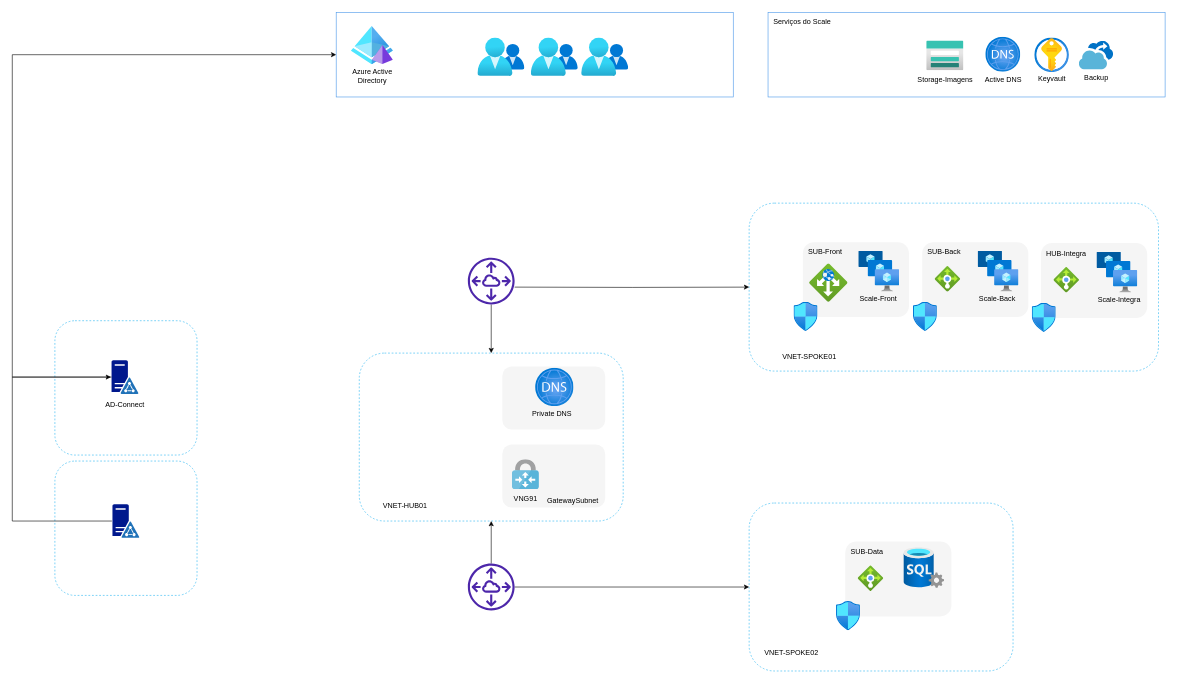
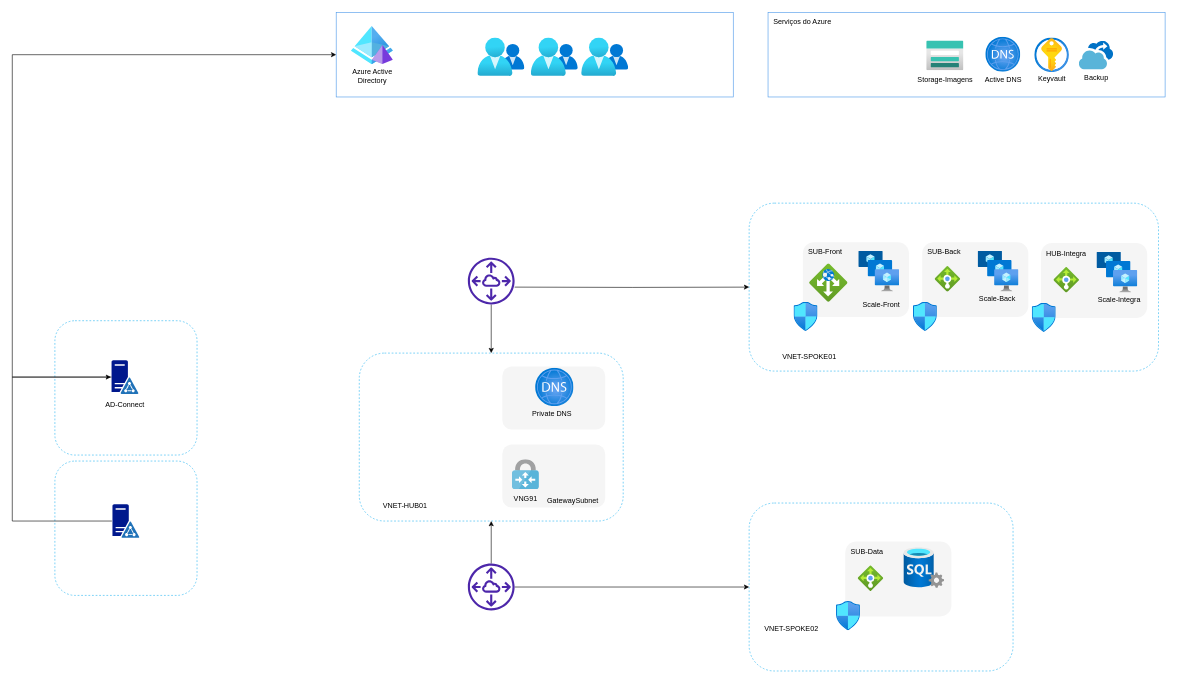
  <mxCell id="0" />
  <mxCell id="1" parent="0" />
  <mxCell id="2" value="" style="rounded=1;whiteSpace=wrap;html=1;dashed=1;fillColor=none;strokeColor=#29b6f2;" parent="1" vertex="1"><mxGeometry x="1248.5" y="338" width="682.5" height="280" as="geometry" /></mxCell>
  <mxCell id="3" value="" style="rounded=0;whiteSpace=wrap;html=1;fillColor=none;fontColor=default;strokeColor=#4a97e9;" parent="1" vertex="1"><mxGeometry x="1280" y="20" width="662" height="141" as="geometry" /></mxCell>
  <mxCell id="4" value="" style="group" parent="1" vertex="1" connectable="0"><mxGeometry x="1338" y="403" width="177" height="148.57" as="geometry" /></mxCell>
  <mxCell id="5" value="" style="rounded=1;whiteSpace=wrap;html=1;dashed=1;strokeColor=none;fillColor=#f5f5f5;fontColor=#333333;" parent="4" vertex="1"><mxGeometry width="177" height="125" as="geometry" /></mxCell>
  <mxCell id="6" value="" style="aspect=fixed;html=1;points=[];align=center;image;fontSize=12;image=img/lib/azure2/compute/VM_Scale_Sets.svg;strokeColor=#4a97e9;fontColor=default;fillColor=none;" parent="4" vertex="1"><mxGeometry x="93.002" y="15" width="68" height="68" as="geometry" /></mxCell>
  <mxCell id="7" value="" style="aspect=fixed;html=1;points=[];align=center;image;fontSize=12;image=img/lib/azure2/networking/Application_Gateways.svg;strokeColor=#4a97e9;fontColor=default;fillColor=none;" parent="4" vertex="1"><mxGeometry x="11" y="36" width="64" height="64" as="geometry" /></mxCell>
  <mxCell id="8" value="SUB-Front" style="text;html=1;strokeColor=none;fillColor=none;align=left;verticalAlign=middle;whiteSpace=wrap;rounded=0;" parent="4" vertex="1"><mxGeometry x="7" y="6" width="71" height="22" as="geometry" /></mxCell>
- <mxCell id="9" value="Scale-Front" style="text;html=1;strokeColor=none;fillColor=none;align=left;verticalAlign=middle;whiteSpace=wrap;rounded=0;" parent="4" vertex="1"><mxGeometry x="93" y="83" width="71" height="22" as="geometry" /></mxCell>
+ <mxCell id="9" value="Scale-Front" style="text;html=1;strokeColor=none;fillColor=none;align=left;verticalAlign=middle;whiteSpace=wrap;rounded=0;" parent="4" vertex="1"><mxGeometry x="98" y="93" width="71" height="22" as="geometry" /></mxCell>
  <mxCell id="10" value="" style="aspect=fixed;html=1;points=[];align=center;image;fontSize=12;image=img/lib/azure2/networking/Network_Security_Groups.svg;fillColor=#00188d;" parent="4" vertex="1"><mxGeometry x="-15" y="100" width="40" height="48.57" as="geometry" /></mxCell>
  <mxCell id="11" value="" style="rounded=1;whiteSpace=wrap;html=1;dashed=1;fillColor=none;strokeColor=#29b6f2;" parent="1" vertex="1"><mxGeometry x="598.5" y="588" width="440" height="280" as="geometry" /></mxCell>
  <mxCell id="12" value="" style="rounded=1;whiteSpace=wrap;html=1;dashed=1;strokeColor=none;fillColor=#f5f5f5;fontColor=#333333;" parent="1" vertex="1"><mxGeometry x="837" y="740.5" width="171.5" height="105" as="geometry" /></mxCell>
  <mxCell id="13" value="" style="rounded=1;whiteSpace=wrap;html=1;dashed=1;fillColor=none;strokeColor=#29b6f2;" parent="1" vertex="1"><mxGeometry x="91" y="534" width="237" height="224" as="geometry" /></mxCell>
  <mxCell id="14" style="edgeStyle=orthogonalEdgeStyle;rounded=0;orthogonalLoop=1;jettySize=auto;html=1;" parent="1" target="2" edge="1"><mxGeometry relative="1" as="geometry"><mxPoint x="857.499" y="478" as="sourcePoint" /></mxGeometry></mxCell>
  <mxCell id="15" style="edgeStyle=orthogonalEdgeStyle;rounded=0;orthogonalLoop=1;jettySize=auto;html=1;" parent="1" source="16" target="11" edge="1"><mxGeometry relative="1" as="geometry" /></mxCell>
  <mxCell id="16" value="" style="sketch=0;outlineConnect=0;fontColor=#232F3E;gradientColor=none;fillColor=#4D27AA;strokeColor=none;dashed=0;verticalLabelPosition=bottom;verticalAlign=top;align=center;html=1;fontSize=12;fontStyle=0;aspect=fixed;pointerEvents=1;shape=mxgraph.aws4.peering;" parent="1" vertex="1"><mxGeometry x="779.5" y="429" width="78" height="78" as="geometry" /></mxCell>
  <mxCell id="17" style="edgeStyle=orthogonalEdgeStyle;rounded=0;orthogonalLoop=1;jettySize=auto;html=1;entryX=0.5;entryY=1;entryDx=0;entryDy=0;" parent="1" source="19" target="11" edge="1"><mxGeometry relative="1" as="geometry" /></mxCell>
  <mxCell id="18" style="edgeStyle=orthogonalEdgeStyle;rounded=0;orthogonalLoop=1;jettySize=auto;html=1;" parent="1" source="19" target="21" edge="1"><mxGeometry relative="1" as="geometry" /></mxCell>
  <mxCell id="19" value="" style="sketch=0;outlineConnect=0;fontColor=#232F3E;gradientColor=none;fillColor=#4D27AA;strokeColor=none;dashed=0;verticalLabelPosition=bottom;verticalAlign=top;align=center;html=1;fontSize=12;fontStyle=0;aspect=fixed;pointerEvents=1;shape=mxgraph.aws4.peering;" parent="1" vertex="1"><mxGeometry x="779.5" y="939" width="78" height="78" as="geometry" /></mxCell>
  <mxCell id="20" value="" style="rounded=1;whiteSpace=wrap;html=1;dashed=1;strokeColor=none;fillColor=#f5f5f5;fontColor=#333333;" parent="1" vertex="1"><mxGeometry x="837" y="610.5" width="171.5" height="105" as="geometry" /></mxCell>
  <mxCell id="21" value="" style="rounded=1;whiteSpace=wrap;html=1;dashed=1;fillColor=none;strokeColor=#29b6f2;" parent="1" vertex="1"><mxGeometry x="1248.5" y="838" width="440" height="280" as="geometry" /></mxCell>
  <mxCell id="22" value="" style="rounded=1;whiteSpace=wrap;html=1;dashed=1;fillColor=none;strokeColor=#29b6f2;" parent="1" vertex="1"><mxGeometry x="91" y="768" width="237" height="224" as="geometry" /></mxCell>
  <mxCell id="23" value="GatewaySubnet" style="text;html=1;strokeColor=none;fillColor=none;align=left;verticalAlign=middle;whiteSpace=wrap;rounded=0;" parent="1" vertex="1"><mxGeometry x="910" y="819" width="96.5" height="30" as="geometry" /></mxCell>
  <mxCell id="24" value="" style="group" parent="1" vertex="1" connectable="0"><mxGeometry x="161" y="840" width="97" height="86" as="geometry" /></mxCell>
  <mxCell id="25" value="" style="sketch=0;pointerEvents=1;shadow=0;dashed=0;html=1;strokeColor=none;fillColor=#00188d;labelPosition=center;verticalLabelPosition=bottom;verticalAlign=top;outlineConnect=0;align=center;shape=mxgraph.office.servers.active_directory_federation_services_server_blue;" parent="24" vertex="1"><mxGeometry x="26" width="45" height="56" as="geometry" /></mxCell>
  <mxCell id="26" value="" style="group" parent="1" vertex="1" connectable="0"><mxGeometry x="173" y="600" width="70" height="90" as="geometry" /></mxCell>
  <mxCell id="27" value="AD-Connect" style="text;html=1;strokeColor=none;fillColor=none;align=center;verticalAlign=middle;whiteSpace=wrap;rounded=0;" parent="26" vertex="1"><mxGeometry y="60" width="70" height="30" as="geometry" /></mxCell>
  <mxCell id="28" value="" style="sketch=0;pointerEvents=1;shadow=0;dashed=0;html=1;strokeColor=none;fillColor=#00188d;labelPosition=center;verticalLabelPosition=bottom;verticalAlign=top;outlineConnect=0;align=center;shape=mxgraph.office.servers.active_directory_federation_services_server_blue;" parent="26" vertex="1"><mxGeometry x="12.5" width="45" height="56" as="geometry" /></mxCell>
  <mxCell id="29" value="" style="group" parent="1" vertex="1" connectable="0"><mxGeometry x="846" y="765.5" width="60" height="80" as="geometry" /></mxCell>
  <mxCell id="30" value="" style="sketch=0;aspect=fixed;html=1;points=[];align=center;image;fontSize=12;image=img/lib/mscae/VPN_Gateway.svg;dashed=1;strokeColor=#29b6f2;fillColor=none;" parent="29" vertex="1"><mxGeometry x="7.5" width="45" height="50" as="geometry" /></mxCell>
  <mxCell id="31" value="VNG91" style="text;html=1;strokeColor=none;fillColor=none;align=center;verticalAlign=middle;whiteSpace=wrap;rounded=0;" parent="29" vertex="1"><mxGeometry y="50" width="60" height="30" as="geometry" /></mxCell>
  <mxCell id="32" value="VNET-HUB01" style="text;html=1;strokeColor=none;fillColor=none;align=left;verticalAlign=middle;whiteSpace=wrap;rounded=0;" parent="1" vertex="1"><mxGeometry x="636" y="828" width="96.5" height="30" as="geometry" /></mxCell>
  <mxCell id="33" value="VNET-SPOKE01" style="text;html=1;strokeColor=none;fillColor=none;align=left;verticalAlign=middle;whiteSpace=wrap;rounded=0;" parent="1" vertex="1"><mxGeometry x="1302" y="579" width="96.5" height="30" as="geometry" /></mxCell>
- <mxCell id="34" value="VNET-SPOKE02" style="text;html=1;strokeColor=none;fillColor=none;align=left;verticalAlign=middle;whiteSpace=wrap;rounded=0;" parent="1" vertex="1"><mxGeometry x="1272" y="1073" width="96.5" height="30" as="geometry" /></mxCell>
+ <mxCell id="34" value="VNET-SPOKE02" style="text;html=1;strokeColor=none;fillColor=none;align=left;verticalAlign=middle;whiteSpace=wrap;rounded=0;" parent="1" vertex="1"><mxGeometry x="1272" y="1033" width="96.5" height="30" as="geometry" /></mxCell>
  <mxCell id="35" value="" style="rounded=0;whiteSpace=wrap;html=1;fillColor=none;fontColor=default;strokeColor=#4a97e9;" parent="1" vertex="1"><mxGeometry x="560" y="20" width="662" height="141" as="geometry" /></mxCell>
  <mxCell id="36" style="edgeStyle=orthogonalEdgeStyle;rounded=0;orthogonalLoop=1;jettySize=auto;html=1;entryX=0;entryY=0.5;entryDx=0;entryDy=0;fontColor=default;" parent="1" source="28" target="35" edge="1"><mxGeometry relative="1" as="geometry"><Array as="points"><mxPoint x="20" y="628" /><mxPoint x="20" y="91" /></Array></mxGeometry></mxCell>
  <mxCell id="37" style="edgeStyle=orthogonalEdgeStyle;rounded=0;orthogonalLoop=1;jettySize=auto;html=1;fontColor=default;" parent="1" edge="1"><mxGeometry relative="1" as="geometry"><mxPoint x="186" y="868" as="sourcePoint" /><mxPoint x="184.5" y="628" as="targetPoint" /><Array as="points"><mxPoint x="20" y="868" /><mxPoint x="20" y="628" /></Array></mxGeometry></mxCell>
  <mxCell id="38" value="" style="group" parent="1" vertex="1" connectable="0"><mxGeometry x="571.75" y="43" width="96.5" height="97.5" as="geometry" /></mxCell>
  <mxCell id="39" value="" style="aspect=fixed;html=1;points=[];align=center;image;fontSize=12;image=img/lib/azure2/identity/Azure_AD_Domain_Services.svg;strokeColor=#4a97e9;fontColor=default;fillColor=none;" parent="38" vertex="1"><mxGeometry x="13.25" width="70" height="64" as="geometry" /></mxCell>
  <mxCell id="40" value="Azure Active Directory" style="text;html=1;strokeColor=none;fillColor=none;align=center;verticalAlign=middle;whiteSpace=wrap;rounded=0;" parent="38" vertex="1"><mxGeometry y="67.5" width="96.5" height="30" as="geometry" /></mxCell>
  <mxCell id="41" value="" style="aspect=fixed;html=1;points=[];align=center;image;fontSize=12;image=img/lib/azure2/identity/Groups.svg;strokeColor=#4a97e9;fontColor=default;fillColor=none;" parent="1" vertex="1"><mxGeometry x="796" y="62.25" width="78.32" height="64.5" as="geometry" /></mxCell>
  <mxCell id="42" value="" style="aspect=fixed;html=1;points=[];align=center;image;fontSize=12;image=img/lib/azure2/identity/Groups.svg;strokeColor=#4a97e9;fontColor=default;fillColor=none;" parent="1" vertex="1"><mxGeometry x="885" y="62.25" width="78.32" height="64.5" as="geometry" /></mxCell>
  <mxCell id="43" value="" style="aspect=fixed;html=1;points=[];align=center;image;fontSize=12;image=img/lib/azure2/identity/Groups.svg;strokeColor=#4a97e9;fontColor=default;fillColor=none;" parent="1" vertex="1"><mxGeometry x="969" y="62.25" width="78.32" height="64.5" as="geometry" /></mxCell>
- <mxCell id="44" value="Serviços do Scale" style="text;html=1;strokeColor=none;fillColor=none;align=left;verticalAlign=middle;whiteSpace=wrap;rounded=0;" parent="1" vertex="1"><mxGeometry x="1287" y="20" width="121" height="30" as="geometry" /></mxCell>
+ <mxCell id="44" value="Serviços do Azure" style="text;html=1;strokeColor=none;fillColor=none;align=left;verticalAlign=middle;whiteSpace=wrap;rounded=0;" parent="1" vertex="1"><mxGeometry x="1287" y="20" width="121" height="30" as="geometry" /></mxCell>
  <mxCell id="45" value="" style="aspect=fixed;html=1;points=[];align=center;image;fontSize=12;image=img/lib/azure2/networking/DNS_Zones.svg;strokeColor=#4a97e9;fontColor=default;fillColor=none;" parent="1" vertex="1"><mxGeometry x="892.16" y="613" width="64" height="64" as="geometry" /></mxCell>
  <mxCell id="46" value="Private DNS" style="text;html=1;strokeColor=none;fillColor=none;align=left;verticalAlign=middle;whiteSpace=wrap;rounded=0;" parent="1" vertex="1"><mxGeometry x="885" y="674" width="96.5" height="30" as="geometry" /></mxCell>
  <mxCell id="47" value="" style="group" parent="1" vertex="1" connectable="0"><mxGeometry x="1522" y="403" width="192" height="148.57" as="geometry" /></mxCell>
  <mxCell id="48" value="" style="rounded=1;whiteSpace=wrap;html=1;dashed=1;strokeColor=none;fillColor=#f5f5f5;fontColor=#333333;" parent="47" vertex="1"><mxGeometry x="15" width="177" height="125" as="geometry" /></mxCell>
  <mxCell id="49" value="" style="aspect=fixed;html=1;points=[];align=center;image;fontSize=12;image=img/lib/azure2/compute/VM_Scale_Sets.svg;strokeColor=#4a97e9;fontColor=default;fillColor=none;" parent="47" vertex="1"><mxGeometry x="108.002" y="15" width="68" height="68" as="geometry" /></mxCell>
  <mxCell id="50" value="SUB-Back" style="text;html=1;strokeColor=none;fillColor=none;align=left;verticalAlign=middle;whiteSpace=wrap;rounded=0;" parent="47" vertex="1"><mxGeometry x="22" y="6" width="71" height="22" as="geometry" /></mxCell>
  <mxCell id="51" value="Scale-Back" style="text;html=1;strokeColor=none;fillColor=none;align=left;verticalAlign=middle;whiteSpace=wrap;rounded=0;" parent="47" vertex="1"><mxGeometry x="108" y="83" width="71" height="22" as="geometry" /></mxCell>
  <mxCell id="52" value="" style="aspect=fixed;html=1;points=[];align=center;image;fontSize=12;image=img/lib/azure2/networking/Network_Security_Groups.svg;fillColor=#00188d;" parent="47" vertex="1"><mxGeometry y="100" width="40" height="48.57" as="geometry" /></mxCell>
  <mxCell id="53" value="" style="aspect=fixed;html=1;points=[];align=center;image;fontSize=12;image=img/lib/azure2/networking/Load_Balancers.svg;strokeColor=#4a97e9;fontColor=default;fillColor=none;" parent="47" vertex="1"><mxGeometry x="36.2" y="40.407" width="42.596" height="42.596" as="geometry" /></mxCell>
  <mxCell id="54" value="" style="group" parent="1" vertex="1" connectable="0"><mxGeometry x="1720.13" y="404.57" width="192" height="148.57" as="geometry" /></mxCell>
  <mxCell id="55" value="" style="rounded=1;whiteSpace=wrap;html=1;dashed=1;strokeColor=none;fillColor=#f5f5f5;fontColor=#333333;" parent="54" vertex="1"><mxGeometry x="15" width="177" height="125" as="geometry" /></mxCell>
  <mxCell id="56" value="" style="aspect=fixed;html=1;points=[];align=center;image;fontSize=12;image=img/lib/azure2/compute/VM_Scale_Sets.svg;strokeColor=#4a97e9;fontColor=default;fillColor=none;" parent="54" vertex="1"><mxGeometry x="108.002" y="15" width="68" height="68" as="geometry" /></mxCell>
  <mxCell id="57" value="HUB-Integra" style="text;html=1;strokeColor=none;fillColor=none;align=left;verticalAlign=middle;whiteSpace=wrap;rounded=0;" parent="54" vertex="1"><mxGeometry x="22" y="6" width="71" height="22" as="geometry" /></mxCell>
  <mxCell id="58" value="Scale-Integra" style="text;html=1;strokeColor=none;fillColor=none;align=left;verticalAlign=middle;whiteSpace=wrap;rounded=0;" parent="54" vertex="1"><mxGeometry x="108" y="83.0" width="77" height="22" as="geometry" /></mxCell>
  <mxCell id="59" value="" style="aspect=fixed;html=1;points=[];align=center;image;fontSize=12;image=img/lib/azure2/networking/Network_Security_Groups.svg;fillColor=#00188d;" parent="54" vertex="1"><mxGeometry y="100" width="40" height="48.57" as="geometry" /></mxCell>
  <mxCell id="60" value="" style="aspect=fixed;html=1;points=[];align=center;image;fontSize=12;image=img/lib/azure2/networking/Load_Balancers.svg;strokeColor=#4a97e9;fontColor=default;fillColor=none;" parent="54" vertex="1"><mxGeometry x="36.2" y="40.407" width="42.596" height="42.596" as="geometry" /></mxCell>
  <mxCell id="61" value="" style="group" parent="1" vertex="1" connectable="0"><mxGeometry x="1393.75" y="902" width="192" height="148.57" as="geometry" /></mxCell>
  <mxCell id="62" value="" style="group" parent="61" vertex="1" connectable="0"><mxGeometry width="192" height="148.57" as="geometry" /></mxCell>
  <mxCell id="63" value="" style="rounded=1;whiteSpace=wrap;html=1;dashed=1;strokeColor=none;fillColor=#f5f5f5;fontColor=#333333;" parent="62" vertex="1"><mxGeometry x="15" width="177" height="125" as="geometry" /></mxCell>
  <mxCell id="64" value="SUB-Data" style="text;html=1;strokeColor=none;fillColor=none;align=left;verticalAlign=middle;whiteSpace=wrap;rounded=0;" parent="62" vertex="1"><mxGeometry x="22" y="6" width="71" height="22" as="geometry" /></mxCell>
  <mxCell id="65" value="" style="aspect=fixed;html=1;points=[];align=center;image;fontSize=12;image=img/lib/azure2/networking/Network_Security_Groups.svg;fillColor=#00188d;" parent="62" vertex="1"><mxGeometry y="100" width="40" height="48.57" as="geometry" /></mxCell>
  <mxCell id="66" value="" style="aspect=fixed;html=1;points=[];align=center;image;fontSize=12;image=img/lib/azure2/networking/Load_Balancers.svg;strokeColor=#4a97e9;fontColor=default;fillColor=none;" parent="62" vertex="1"><mxGeometry x="36.2" y="40.407" width="42.596" height="42.596" as="geometry" /></mxCell>
  <mxCell id="67" value="" style="aspect=fixed;html=1;points=[];align=center;image;fontSize=12;image=img/lib/azure2/databases/SQL_Server.svg;strokeColor=#4a97e9;fontColor=default;fillColor=none;" parent="62" vertex="1"><mxGeometry x="112.5" y="10.0" width="68" height="68" as="geometry" /></mxCell>
  <mxCell id="68" value="" style="group" vertex="1" connectable="0" parent="1"><mxGeometry x="1779" y="67.89" width="96.5" height="72.11" as="geometry" /></mxCell>
  <mxCell id="69" value="" style="sketch=0;aspect=fixed;html=1;points=[];align=center;image;fontSize=12;image=img/lib/mscae/Backup.svg;strokeColor=#4a97e9;fontColor=default;fillColor=none;" parent="68" vertex="1"><mxGeometry x="19.75" width="57" height="47.88" as="geometry" /></mxCell>
  <mxCell id="70" value="Backup" style="text;html=1;strokeColor=none;fillColor=none;align=center;verticalAlign=middle;whiteSpace=wrap;rounded=0;" parent="68" vertex="1"><mxGeometry y="51.36" width="96.5" height="20.75" as="geometry" /></mxCell>
  <mxCell id="71" value="" style="group" vertex="1" connectable="0" parent="1"><mxGeometry x="1705" y="62.25" width="96.5" height="78.75" as="geometry" /></mxCell>
  <mxCell id="72" value="" style="aspect=fixed;html=1;points=[];align=center;image;fontSize=12;image=img/lib/azure2/security/Key_Vaults.svg;strokeColor=#4a97e9;fontColor=default;fillColor=none;" parent="71" vertex="1"><mxGeometry x="19.37" width="57.75" height="57.75" as="geometry" /></mxCell>
  <mxCell id="73" value="Keyvault" style="text;html=1;strokeColor=none;fillColor=none;align=center;verticalAlign=middle;whiteSpace=wrap;rounded=0;" parent="71" vertex="1"><mxGeometry y="58" width="96.5" height="20.75" as="geometry" /></mxCell>
  <mxCell id="74" value="" style="group" vertex="1" connectable="0" parent="1"><mxGeometry x="1623.63" y="61.12" width="96.5" height="81.38" as="geometry" /></mxCell>
  <mxCell id="75" value="" style="aspect=fixed;html=1;points=[];align=center;image;fontSize=12;image=img/lib/azure2/networking/DNS_Zones.svg;strokeColor=#4a97e9;fontColor=default;fillColor=none;" parent="74" vertex="1"><mxGeometry x="19.12" width="58.25" height="58.25" as="geometry" /></mxCell>
  <mxCell id="76" value="Active DNS" style="text;html=1;strokeColor=none;fillColor=none;align=center;verticalAlign=middle;whiteSpace=wrap;rounded=0;" parent="74" vertex="1"><mxGeometry y="61.13" width="96.5" height="20.25" as="geometry" /></mxCell>
  <mxCell id="77" value="" style="group" vertex="1" connectable="0" parent="1"><mxGeometry x="1527" y="67.41" width="96.5" height="75.97" as="geometry" /></mxCell>
  <mxCell id="78" value="" style="aspect=fixed;html=1;points=[];align=center;image;fontSize=12;image=img/lib/azure2/storage/Storage_Accounts.svg;strokeColor=#4a97e9;fontColor=default;fillColor=none;" parent="77" vertex="1"><mxGeometry x="17.19" width="62.12" height="49.7" as="geometry" /></mxCell>
  <mxCell id="79" value="Storage-Imagens" style="text;html=1;strokeColor=none;fillColor=none;align=center;verticalAlign=middle;whiteSpace=wrap;rounded=0;" parent="77" vertex="1"><mxGeometry y="55.72" width="96.5" height="20.25" as="geometry" /></mxCell>
